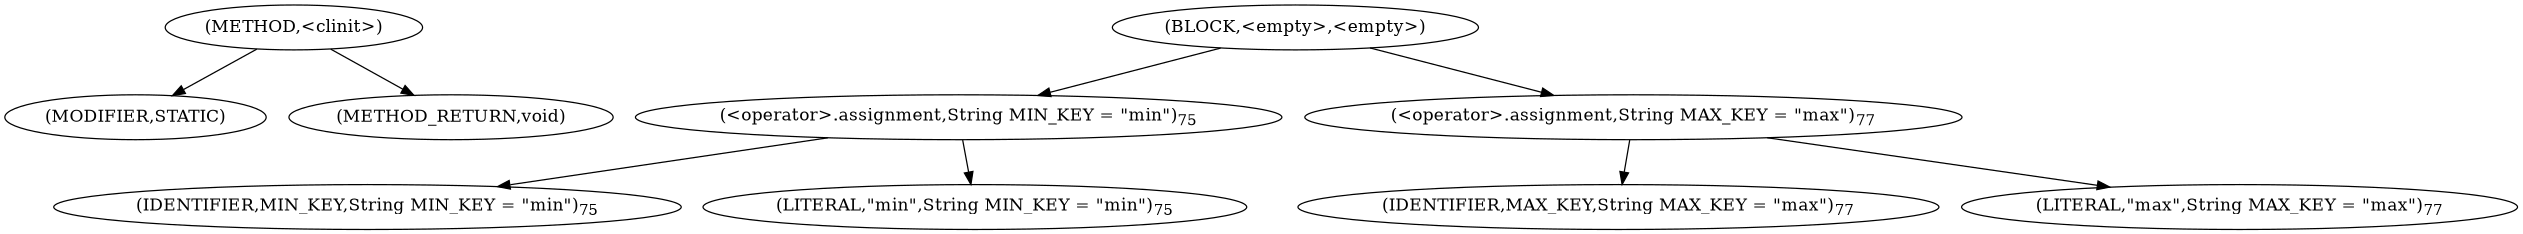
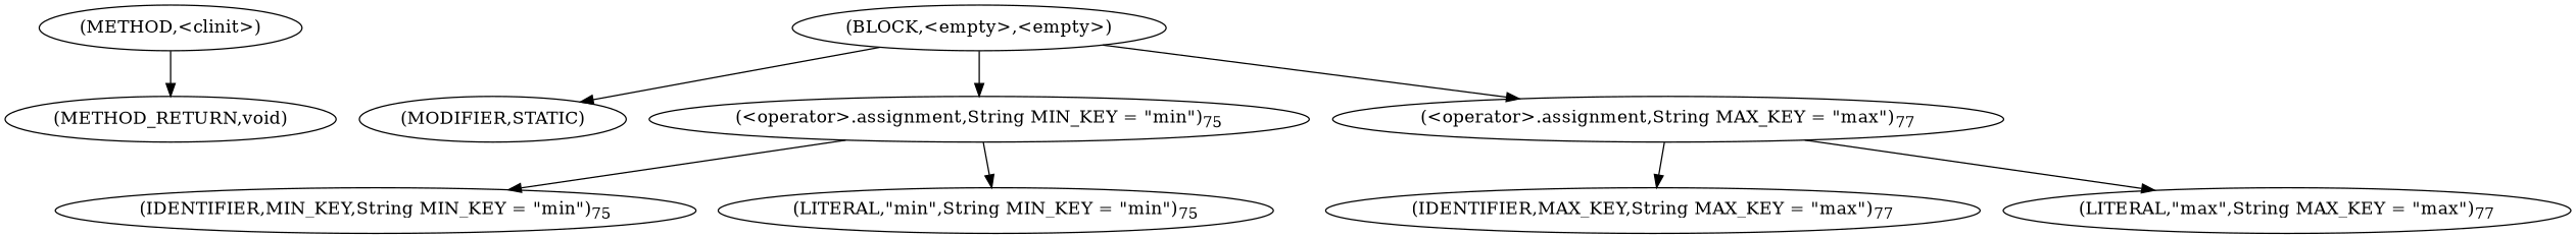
  digraph {
    n1 [label=<(METHOD,&lt;clinit&gt;)>]
    n2 [label=<(MODIFIER,STATIC)>]
    n3 [label=<(METHOD_RETURN,void)>]
    n4 [label=<(BLOCK,&lt;empty&gt;,&lt;empty&gt;)>]
    n5 [label=<(&lt;operator&gt;.assignment,String MIN_KEY = &quot;min&quot;)<SUB>75</SUB>>]
    n6 [label=<(&lt;operator&gt;.assignment,String MAX_KEY = &quot;max&quot;)<SUB>77</SUB>>]
    n7 [label=<(IDENTIFIER,MIN_KEY,String MIN_KEY = &quot;min&quot;)<SUB>75</SUB>>]
    n8 [label=<(LITERAL,&quot;min&quot;,String MIN_KEY = &quot;min&quot;)<SUB>75</SUB>>]
    n9 [label=<(IDENTIFIER,MAX_KEY,String MAX_KEY = &quot;max&quot;)<SUB>77</SUB>>]
    n10 [label=<(LITERAL,&quot;max&quot;,String MAX_KEY = &quot;max&quot;)<SUB>77</SUB>>]
-   n1 -> n2
+   n4 -> n2
    n1 -> n3
    n4 -> n5
    n4 -> n6
    n5 -> n7
    n5 -> n8
    n6 -> n9
    n6 -> n10
  }
